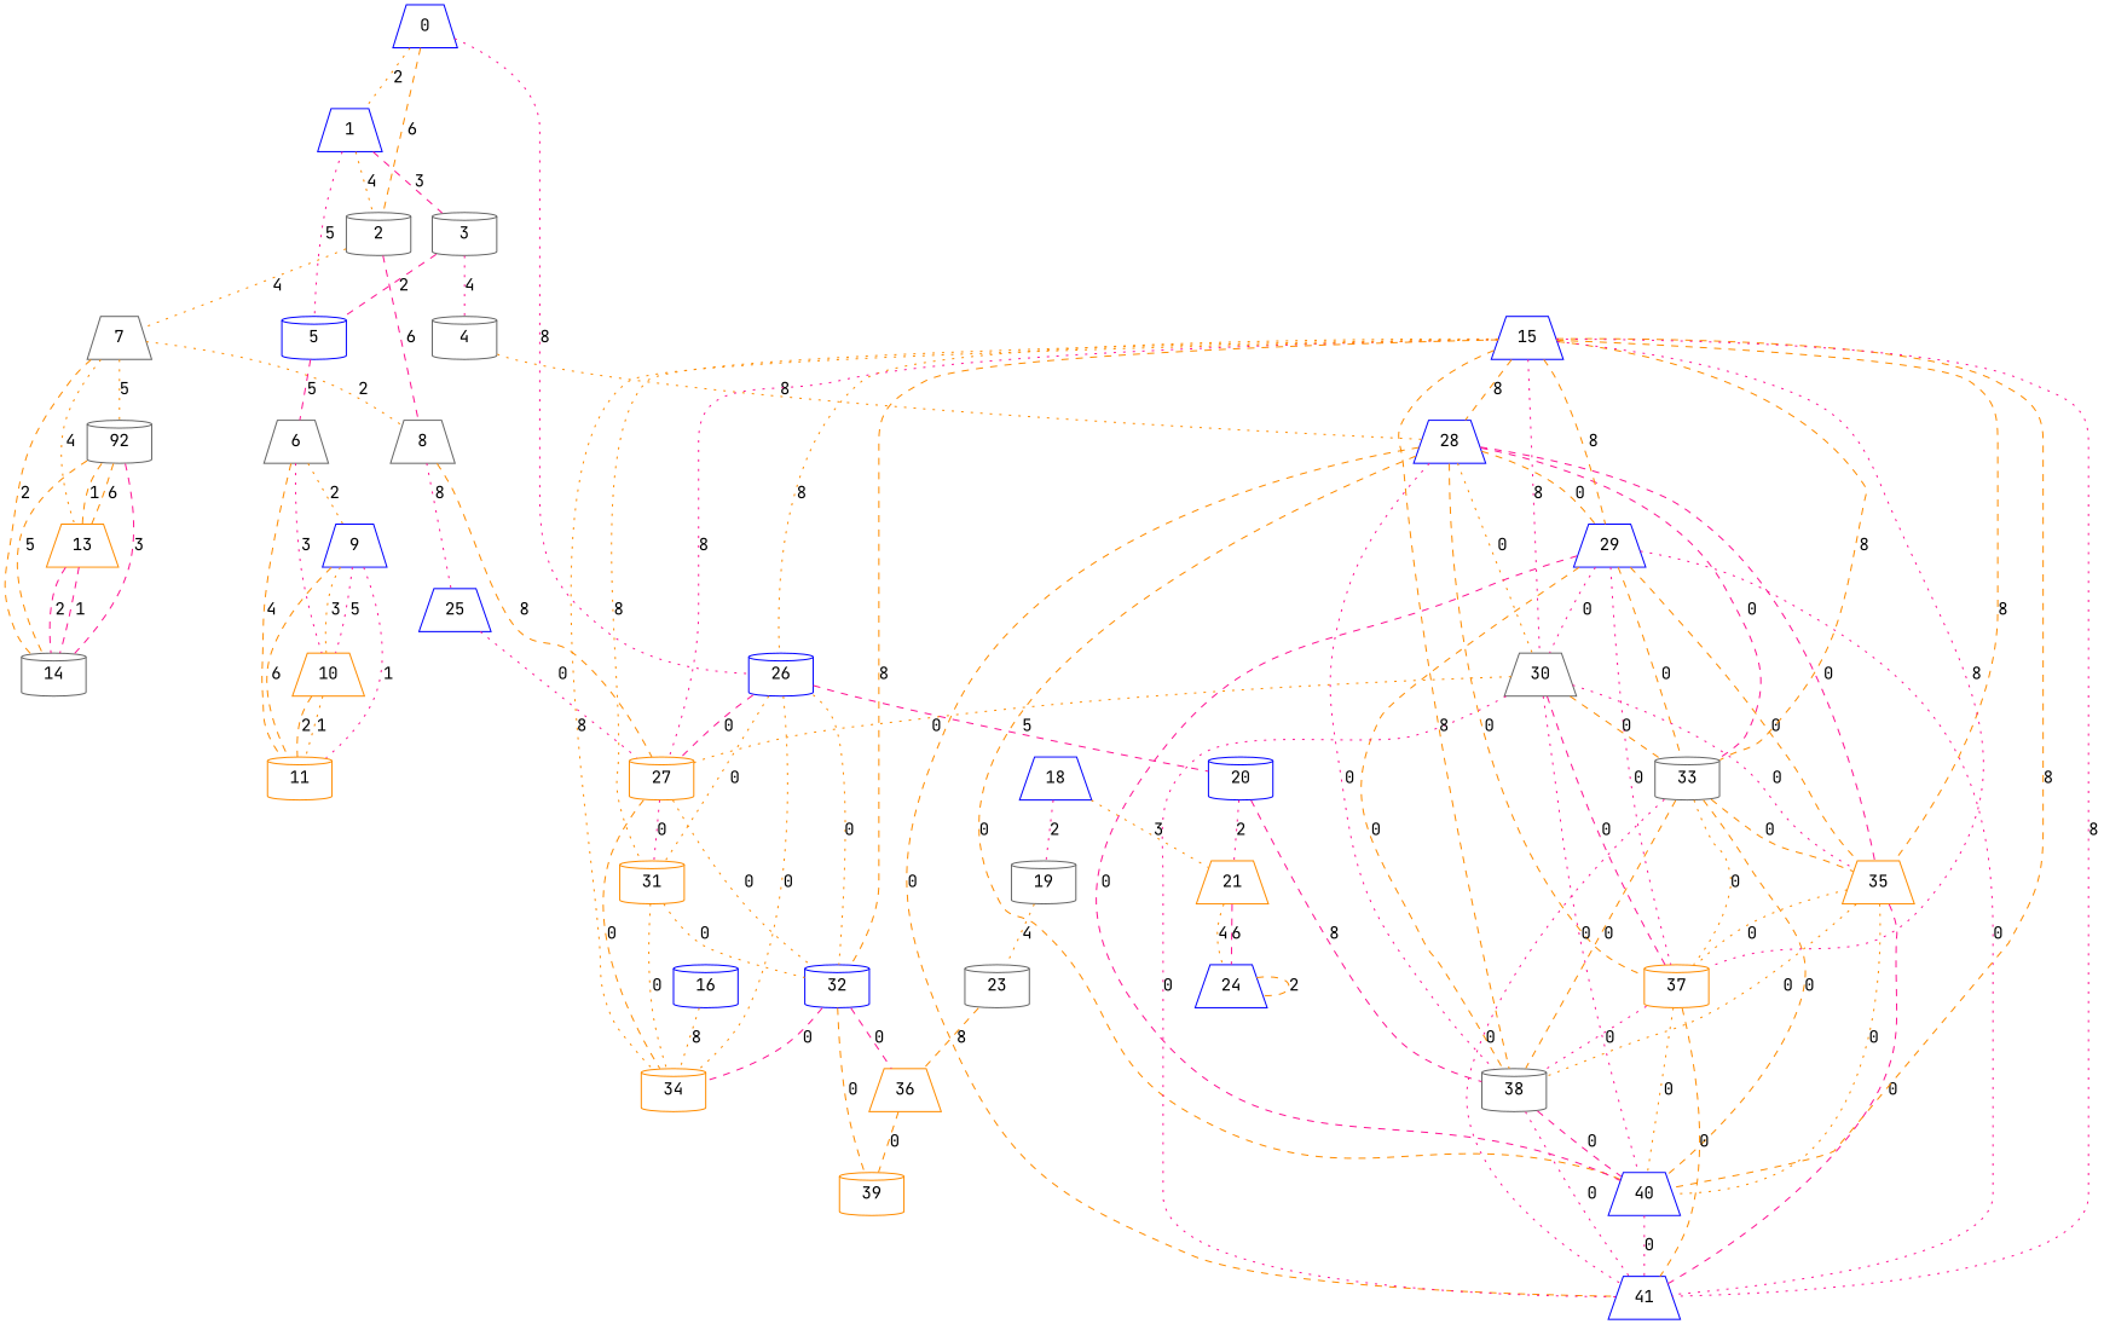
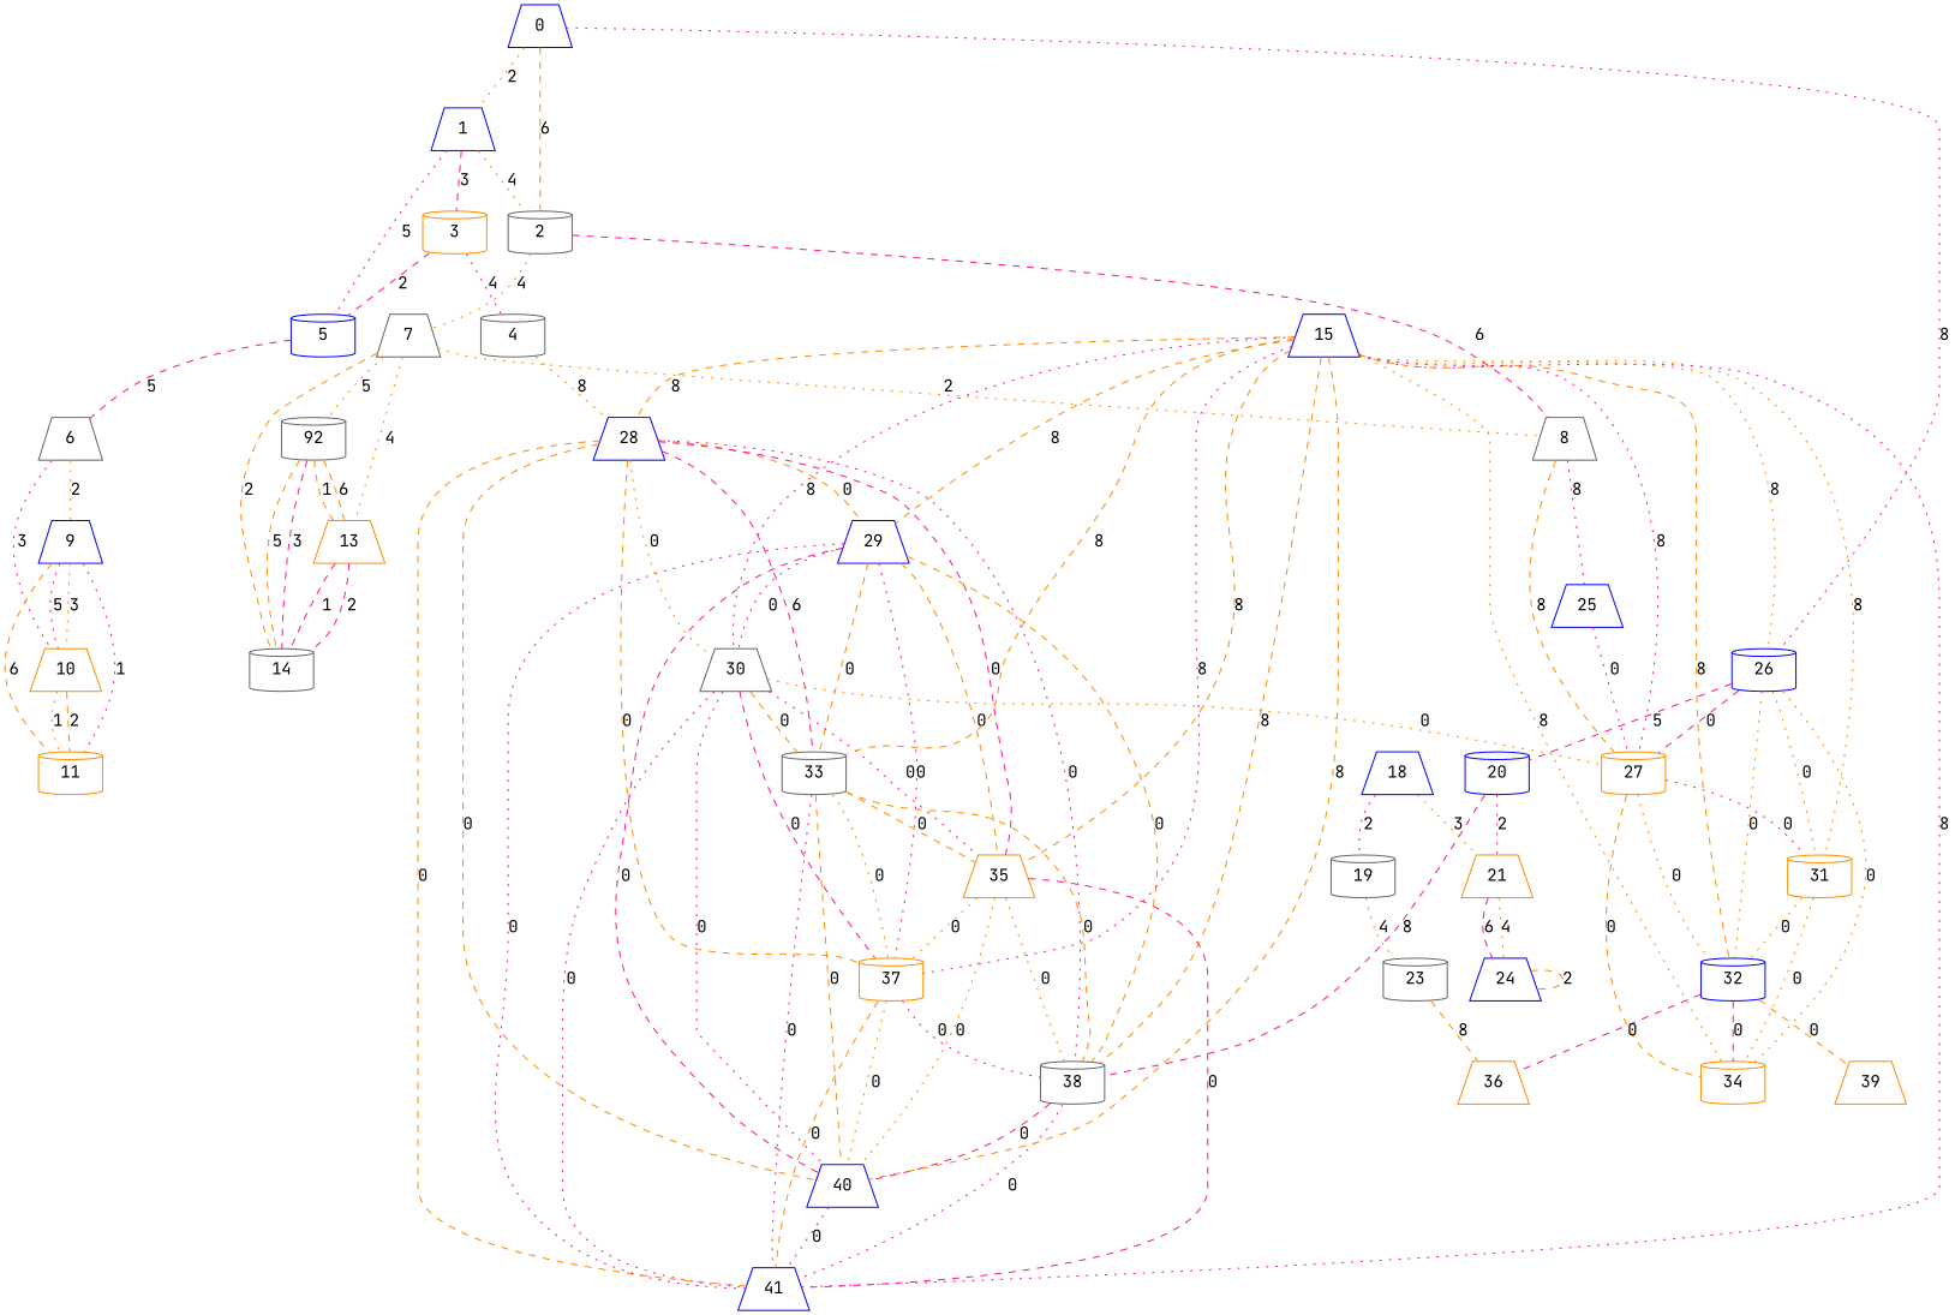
  graph {
    fontname="JetBrains Mono"
    node [color=blue fontname="JetBrains Mono" shape=trapezium weight=1]
    edge [color=darkorange fontname="JetBrains Mono" style=dotted]
    0
    1
    2 [color=gray40 shape=cylinder]
    26 [shape=cylinder weight=3]
-   3 [color=gray40 shape=cylinder]
+   3 [color=darkorange shape=cylinder]
    5 [shape=cylinder]
    7 [color=gray40]
    8 [color=gray40]
    27 [color=darkorange shape=cylinder weight=3]
    31 [color=darkorange shape=cylinder weight=3]
    32 [shape=cylinder weight=3]
    34 [color=darkorange shape=cylinder weight=3]
    20 [shape=cylinder]
    4 [color=gray40 shape=cylinder]
    6 [color=gray40]
    n16 [color=gray40 label=92 shape=cylinder]
    13 [color=darkorange]
    14 [color=gray40 shape=cylinder]
    25 [weight=4]
    28 [weight=3]
    29 [weight=3]
    30 [color=gray40 weight=3]
    33 [color=gray40 shape=cylinder weight=3]
    35 [color=darkorange weight=3]
    37 [color=darkorange shape=cylinder weight=3]
    38 [color=gray40 shape=cylinder weight=3]
    40 [weight=3]
    41 [weight=3]
    9
    10 [color=darkorange]
    11 [color=darkorange shape=cylinder]
    15
-   39 [color=darkorange shape=cylinder weight=3]
+   39 [color=darkorange weight=3]
    36 [color=darkorange weight=3]
-   16 [shape=cylinder]
    18
    19 [color=gray40 shape=cylinder]
    21 [color=darkorange]
    23 [color=gray40 shape=cylinder]
    24 [weight=2]
    0 -- 1 [label=2]
    0 -- 2 [label=6 style=dashed]
    0 -- 26 [color=deeppink label=8]
    1 -- 2 [label=4]
    1 -- 3 [color=deeppink label=3 style=dashed]
    1 -- 5 [color=deeppink label=5]
    2 -- 7 [label=4]
    2 -- 8 [color=deeppink label=6 style=dashed]
    26 -- 27 [color=deeppink label=0 style=dashed]
    26 -- 31 [label=0]
    26 -- 32 [label=0]
    26 -- 34 [label=0]
    26 -- 20 [color=deeppink label=5 style=dashed]
    3 -- 5 [color=deeppink label=2 style=dashed]
    3 -- 4 [color=deeppink label=4]
    5 -- 6 [color=deeppink label=5 style=dashed]
    7 -- 8 [label=2]
    7 -- n16 [label=5]
    7 -- 13 [label=4]
    7 -- 14 [label=2 style=dashed]
    8 -- 27 [label=8 style=dashed]
    8 -- 25 [color=deeppink label=8]
    27 -- 31 [color=deeppink label=0]
    27 -- 32 [label=0]
    27 -- 34 [label=0 style=dashed]
    31 -- 32 [label=0]
    31 -- 34 [label=0]
    32 -- 34 [color=deeppink label=0 style=dashed]
    32 -- 39 [label=0 style=dashed]
    32 -- 36 [color=deeppink label=0 style=dashed]
    20 -- 38 [color=deeppink label=8 style=dashed]
    20 -- 21 [color=deeppink label=2]
    4 -- 28 [label=8]
    6 -- 9 [label=2]
    6 -- 10 [color=deeppink label=3]
-   6 -- 11 [label=4 style=dashed]
    n16 -- 13 [label=1 style=dashed]
    n16 -- 13 [label=6 style=dashed]
    n16 -- 14 [color=deeppink label=3 style=dashed]
    n16 -- 14 [label=5 style=dashed]
    13 -- 14 [color=deeppink label=2 style=dashed]
    13 -- 14 [color=deeppink label=1 style=dashed]
    25 -- 27 [color=deeppink label=0]
    28 -- 29 [label=0 style=dashed]
    28 -- 30 [label=0]
-   28 -- 33 [color=deeppink label=0 style=dashed]
+   28 -- 33 [color=deeppink label=6 style=dashed]
    28 -- 35 [color=deeppink label=0 style=dashed]
    28 -- 37 [label=0 style=dashed]
    28 -- 38 [color=deeppink label=0]
    28 -- 40 [label=0 style=dashed]
    28 -- 41 [label=0 style=dashed]
    29 -- 30 [color=deeppink label=0]
    29 -- 33 [label=0 style=dashed]
    29 -- 35 [label=0 style=dashed]
    29 -- 37 [color=deeppink label=0]
    29 -- 38 [label=0 style=dashed]
    29 -- 40 [color=deeppink label=0 style=dashed]
    29 -- 41 [color=deeppink label=0]
    30 -- 27 [label=0]
    30 -- 33 [label=0 style=dashed]
    30 -- 35 [color=deeppink label=0]
    30 -- 37 [color=deeppink label=0 style=dashed]
    30 -- 40 [color=deeppink label=0]
    30 -- 41 [color=deeppink label=0]
    33 -- 35 [label=0 style=dashed]
    33 -- 37 [label=0]
    33 -- 38 [label=0 style=dashed]
    33 -- 40 [label=0 style=dashed]
    33 -- 41 [color=deeppink label=0]
    35 -- 37 [label=0]
    35 -- 38 [label=0]
    35 -- 40 [label=0]
    35 -- 41 [color=deeppink label=0 style=dashed]
    37 -- 38 [color=deeppink label=0]
    37 -- 40 [label=0]
    37 -- 41 [label=0 style=dashed]
    38 -- 40 [color=deeppink label=0 style=dashed]
    38 -- 41 [color=deeppink label=0]
    40 -- 41 [color=deeppink label=0]
    9 -- 10 [label=3]
    9 -- 10 [color=deeppink label=5]
    9 -- 11 [color=deeppink label=1]
    9 -- 11 [label=6 style=dashed]
    10 -- 11 [label=2 style=dashed]
    10 -- 11 [label=1]
    15 -- 26 [label=8]
    15 -- 27 [color=deeppink label=8]
    15 -- 31 [label=8]
    15 -- 32 [label=8 style=dashed]
    15 -- 34 [label=8]
    15 -- 28 [label=8 style=dashed]
    15 -- 29 [label=8 style=dashed]
    15 -- 30 [color=deeppink label=8]
    15 -- 33 [label=8 style=dashed]
    15 -- 35 [label=8 style=dashed]
    15 -- 37 [color=deeppink label=8]
    15 -- 38 [label=8 style=dashed]
    15 -- 40 [label=8 style=dashed]
    15 -- 41 [color=deeppink label=8]
-   36 -- 39 [label=0 style=dashed]
-   16 -- 34 [label=8]
    18 -- 19 [color=deeppink label=2]
    18 -- 21 [label=3]
    19 -- 23 [label=4]
    21 -- 24 [color=deeppink label=6 style=dashed]
    21 -- 24 [label=4]
    23 -- 36 [label=8 style=dashed]
    24 -- 24 [label=2 style=dashed]
  }
